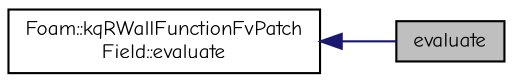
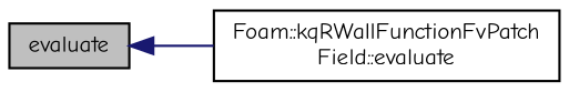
  digraph {
    rankdir=LR
    fontname="Comic Neue"
    node [color=black fontname="Comic Neue" fontsize=10 shape=record]
    n1 [fillcolor=grey75 fontcolor=black height=0.2 label=evaluate style=filled width=0.4]
    n2 [height=0.2 label="Foam::kqRWallFunctionFvPatch\lField::evaluate" width=0.4]
-   n2 -> n1 [color=midnightblue dir=back fontname="Comic Neue" fontsize=10 labelfontname=Helvetica labelfontsize=10 style=solid]
+   n1 -> n2 [color=midnightblue dir=back fontname="Comic Neue" fontsize=10 labelfontname=Helvetica labelfontsize=10 style=solid]
  }
